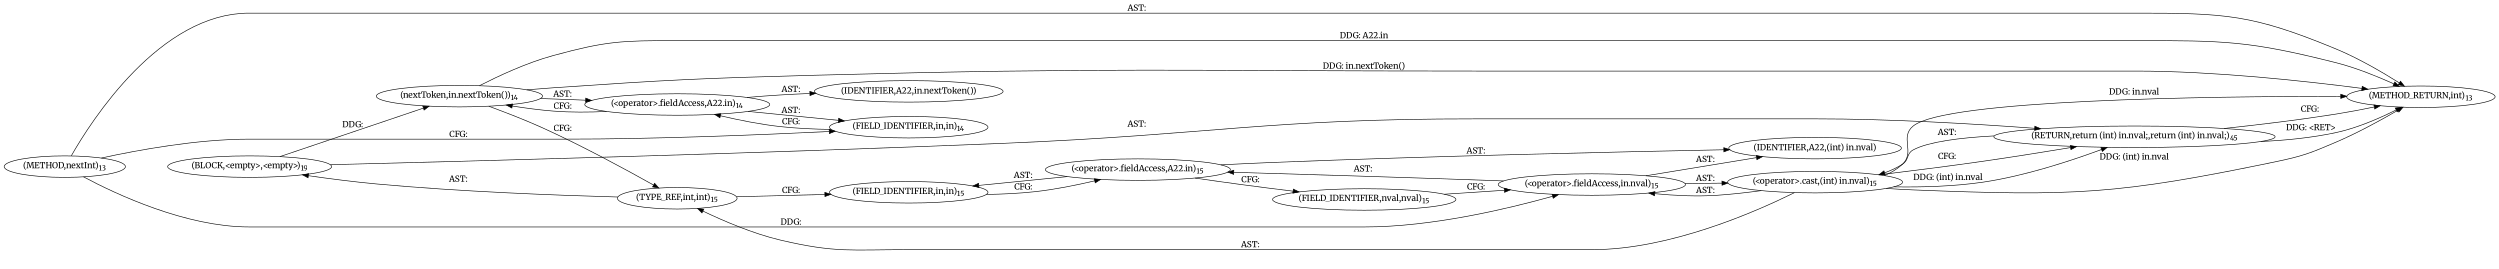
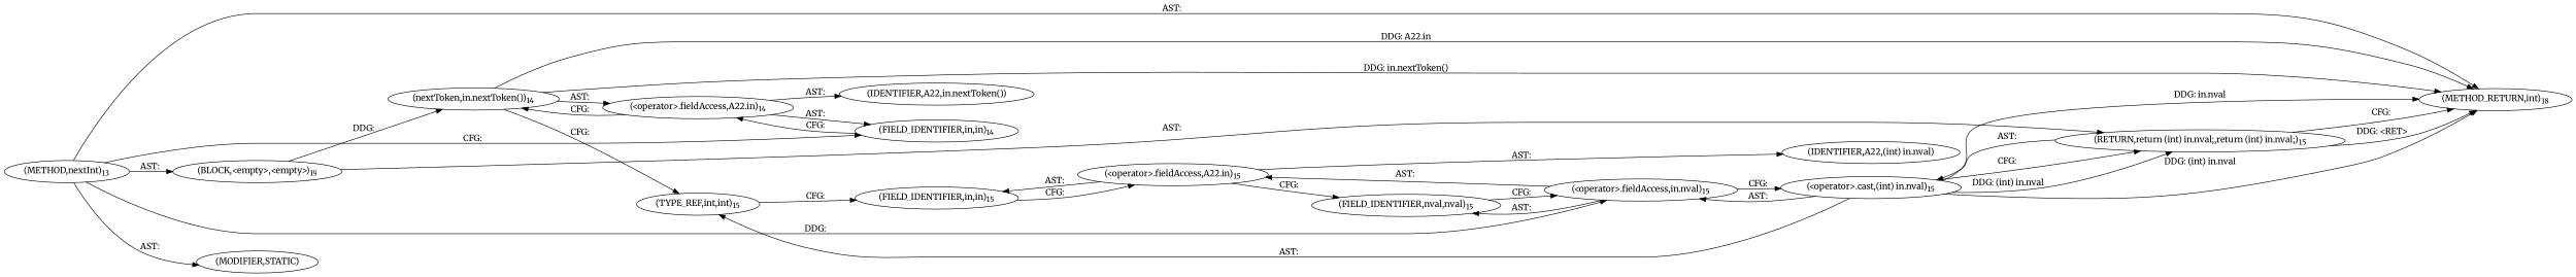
  digraph {
    fontname=Merriweather
    rankdir=LR
    node [fontname=Merriweather]
    edge [fontname=Merriweather]
    n1 [label=<(METHOD,nextInt)<SUB>13</SUB>>]
    n2 [label=<(BLOCK,&lt;empty&gt;,&lt;empty&gt;)<SUB>19</SUB>>]
    n3 [label=<(FIELD_IDENTIFIER,in,in)<SUB>14</SUB>>]
-   n5 [label=<(METHOD_RETURN,int)<SUB>13</SUB>>]
+   n4 [label=<(MODIFIER,STATIC)>]
+   n5 [label=<(METHOD_RETURN,int)<SUB>18</SUB>>]
    n6 [label=<(&lt;operator&gt;.fieldAccess,in.nval)<SUB>15</SUB>>]
    n7 [label=<(nextToken,in.nextToken())<SUB>14</SUB>>]
-   n8 [label=<(RETURN,return (int) in.nval;,return (int) in.nval;)<SUB>45</SUB>>]
+   n8 [label=<(RETURN,return (int) in.nval;,return (int) in.nval;)<SUB>15</SUB>>]
    n9 [label=<(&lt;operator&gt;.fieldAccess,A22.in)<SUB>14</SUB>>]
    n10 [label=<(&lt;operator&gt;.cast,(int) in.nval)<SUB>15</SUB>>]
    n11 [label=<(TYPE_REF,int,int)<SUB>15</SUB>>]
    n12 [label=<(IDENTIFIER,A22,in.nextToken())>]
    n13 [label=<(FIELD_IDENTIFIER,in,in)<SUB>15</SUB>>]
    n14 [label=<(&lt;operator&gt;.fieldAccess,A22.in)<SUB>15</SUB>>]
    n15 [label=<(FIELD_IDENTIFIER,nval,nval)<SUB>15</SUB>>]
    n16 [label=<(IDENTIFIER,A22,(int) in.nval)>]
-   n11 -> n2 [label="AST: "]
+   n1 -> n2 [label="AST: "]
    n1 -> n3 [label="CFG: "]
+   n1 -> n4 [label="AST: "]
    n1 -> n5 [label="AST: "]
    n1 -> n6 [label="DDG: "]
    n2 -> n7 [label="DDG: "]
    n2 -> n8 [label="AST: "]
    n3 -> n9 [label="CFG: "]
-   n6 -> n10 [label="AST: "]
+   n6 -> n10 [label="CFG: "]
    n6 -> n14 [label="AST: "]
-   n6 -> n16 [label="AST: "]
+   n6 -> n15 [label="AST: "]
    n7 -> n5 [label="DDG: A22.in"]
    n7 -> n5 [label="DDG: in.nextToken()"]
    n7 -> n9 [label="AST: "]
    n7 -> n11 [label="CFG: "]
    n8 -> n5 [label="CFG: "]
    n8 -> n5 [label="DDG: &lt;RET&gt;"]
    n8 -> n10 [label="AST: "]
    n9 -> n3 [label="AST: "]
    n9 -> n7 [label="CFG: "]
    n9 -> n12 [label="AST: "]
    n10 -> n5 [label="DDG: in.nval"]
    n10 -> n5 [label="DDG: (int) in.nval"]
    n10 -> n6 [label="AST: "]
    n10 -> n8 [label="CFG: "]
    n10 -> n8 [label="DDG: (int) in.nval"]
    n10 -> n11 [label="AST: "]
    n11 -> n13 [label="CFG: "]
    n13 -> n14 [label="CFG: "]
    n14 -> n13 [label="AST: "]
    n14 -> n15 [label="CFG: "]
    n14 -> n16 [label="AST: "]
    n15 -> n6 [label="CFG: "]
  }
